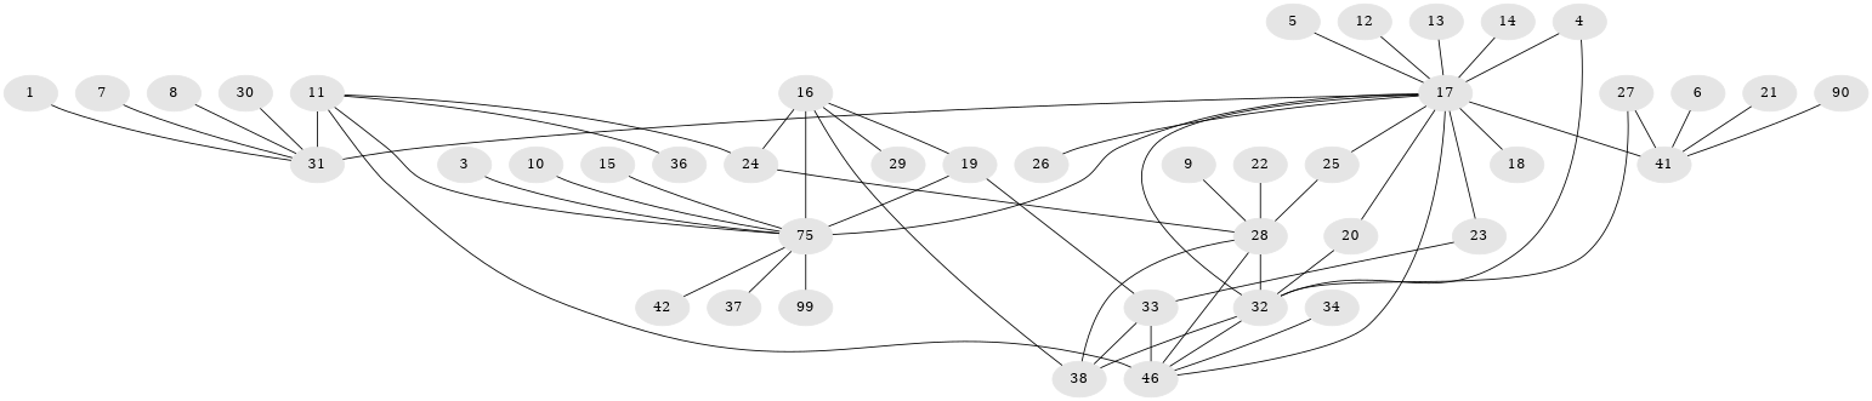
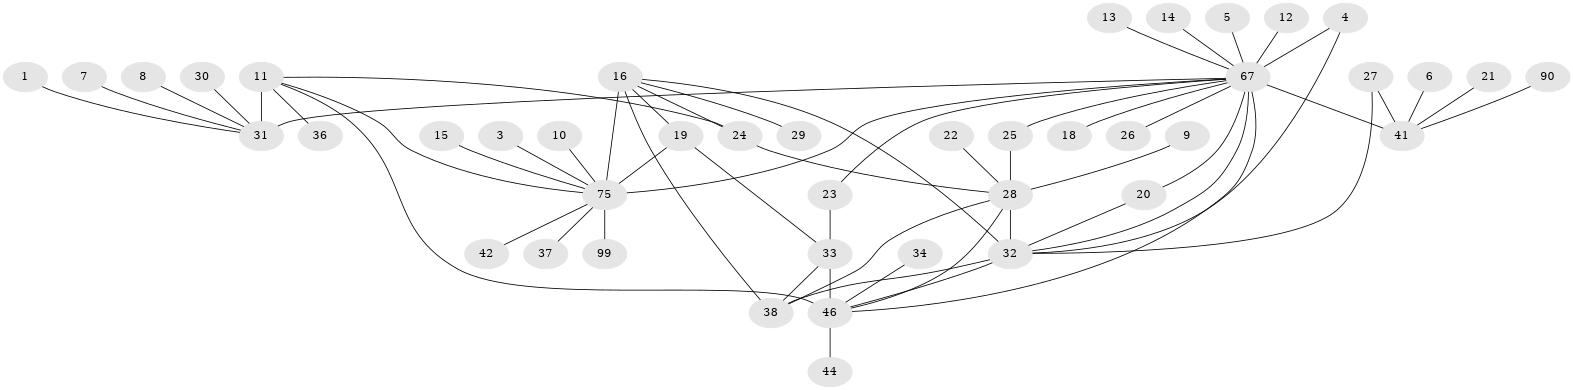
  graph {
    node [color=gray90 style=filled]
    edge [weight=1.0]
    1
    31
-   17
+   17 [label=67]
    n4 [label=75]
    32
    41
    n7 [label=46]
    18
    20
    23
    25
    26
    3
    37
    n15 [label=99]
    42
    4
    38
    5
    6
    7
    8
    9
    28
    10
    11
    36
    24
+   44
    12
    13
    14
    15
    16
    19
    29
    33
    21
    22
    27
    30
    34
    n43 [label=90]
    1 -- 31
    17 -- 31
    17 -- n4
    17 -- 32
    17 -- 41 [weight=6.0]
    17 -- n7
    17 -- 18
    17 -- 20
    17 -- 23
    17 -- 25
    17 -- 26
    n4 -- 37
    n4 -- n15
    n4 -- 42
    32 -- n7 [weight=2.0]
    32 -- 38
+   n7 -- 44
    20 -- 32
    23 -- 33
    25 -- 28
    3 -- n4
    4 -- 17
    4 -- 32
    5 -- 17
    6 -- 41
    7 -- 31
    8 -- 31
    9 -- 28
    28 -- 32 [weight=6.0]
    28 -- n7
    28 -- 38
    10 -- n4
    11 -- 31 [weight=10.0]
    11 -- n4
    11 -- n7
    11 -- 36
    11 -- 24
    24 -- 28
    12 -- 17
    13 -- 17
    14 -- 17
    15 -- n4
    16 -- n4 [weight=5.0]
+   16 -- 32
    16 -- 38
    16 -- 24
    16 -- 19
    16 -- 29
    19 -- n4 [weight=5.0]
    19 -- 33
    33 -- n7 [weight=10.0]
    33 -- 38
    21 -- 41
    22 -- 28
    27 -- 32
    27 -- 41
    30 -- 31
    34 -- n7
    n43 -- 41
  }
